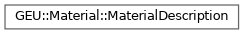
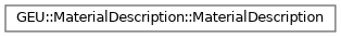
  digraph {
    rankdir=LR
-   n1 [color=grey40 fillcolor=white fontname=Helvetica fontsize=10 height=0.2 label="GEU::Material::MaterialDescription" shape=box style=filled width=0.4]
+   n1 [color=grey40 fillcolor=white fontname=Helvetica fontsize=10 height=0.2 label="GEU::MaterialDescription::MaterialDescription" shape=box style=filled width=0.4]
  }
